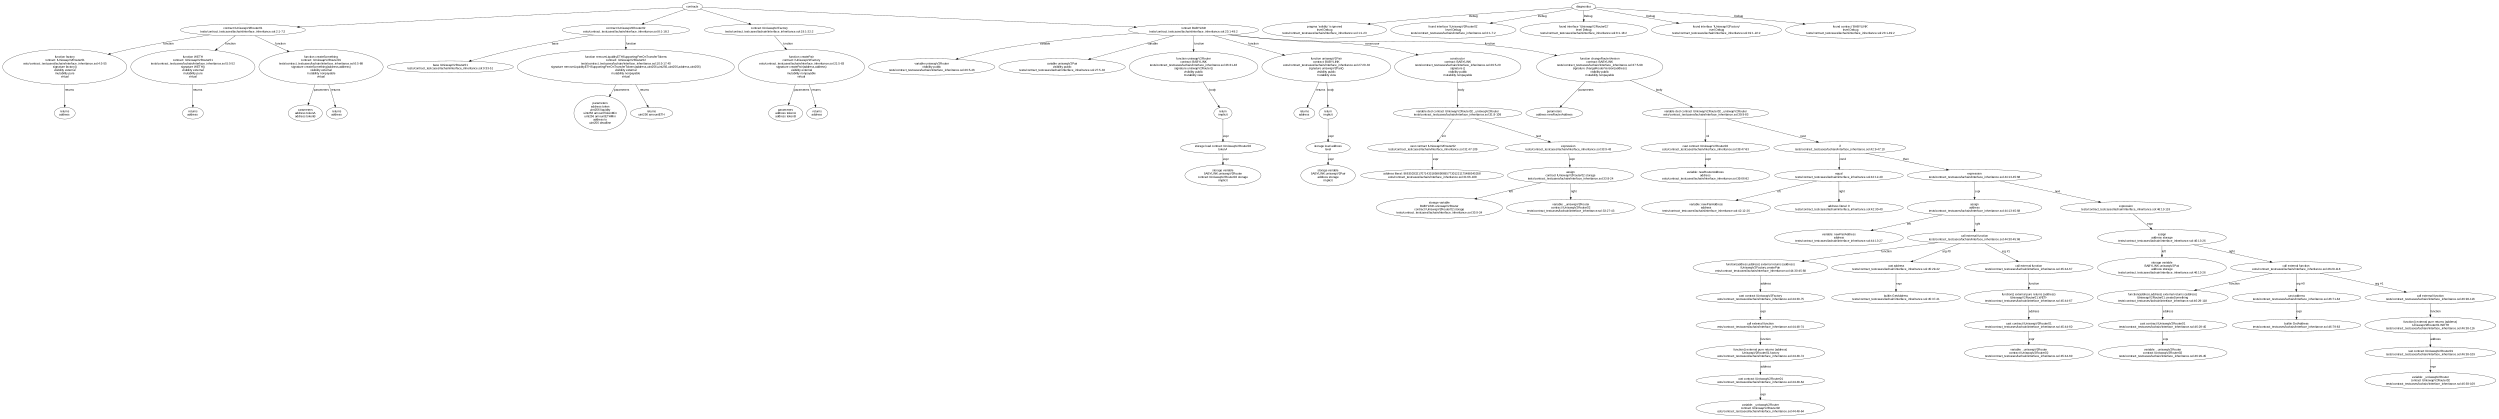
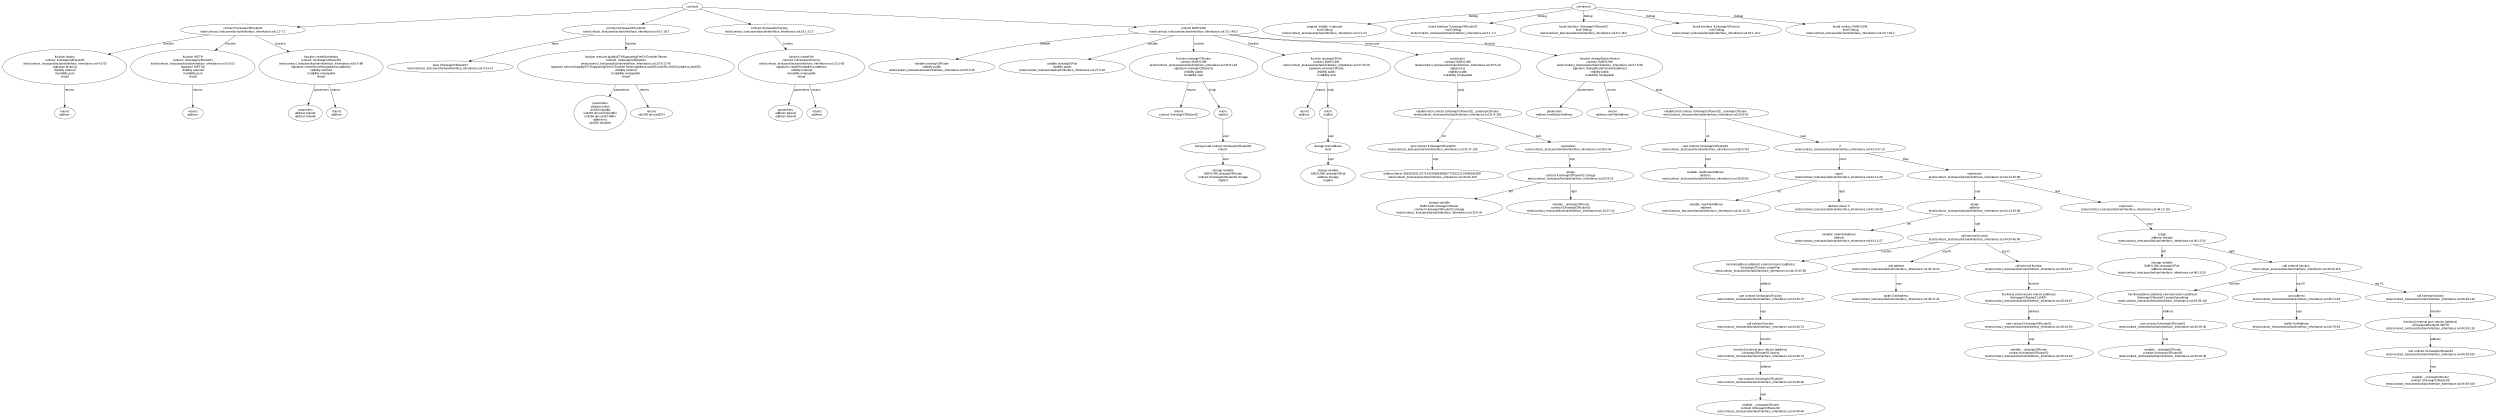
  strict digraph {
    fontname="Liberation Sans"
    node [fontname="Liberation Sans"]
    edge [fontname="Liberation Sans"]
    n1 [label="contract IUniswapV2Router01\ntests/contract_testcases/lachain/interface_inheritance.sol:2:1-7:2"]
    n2 [label="function factory\ncontract: IUniswapV2Router01\ntests/contract_testcases/lachain/interface_inheritance.sol:4:5-55\nsignature factory()\nvisibility external\nmutability pure\nvirtual"]
    n3 [label="function WETH\ncontract: IUniswapV2Router01\ntests/contract_testcases/lachain/interface_inheritance.sol:5:5-52\nsignature WETH()\nvisibility external\nmutability pure\nvirtual"]
    n4 [label="function createSomething\ncontract: IUniswapV2Router01\ntests/contract_testcases/lachain/interface_inheritance.sol:6:5-88\nsignature createSomething(address,address)\nvisibility external\nmutability nonpayable\nvirtual"]
    n5 [label="returns\naddress "]
    n6 [label="returns\naddress "]
    n7 [label="parameters\naddress tokenA\naddress tokenB"]
    n8 [label="returns\naddress "]
    n9 [label="contract IUniswapV2Router02\ntests/contract_testcases/lachain/interface_inheritance.sol:8:1-18:2"]
    n10 [label="base IUniswapV2Router01\ntests/contract_testcases/lachain/interface_inheritance.sol:9:33-51"]
    n11 [label="function removeLiquidityETHSupportingFeeOnTransferTokens\ncontract: IUniswapV2Router02\ntests/contract_testcases/lachain/interface_inheritance.sol:10:5-17:40\nsignature removeLiquidityETHSupportingFeeOnTransferTokens(address,uint256,uint256,uint256,address,uint256)\nvisibility external\nmutability nonpayable\nvirtual"]
    n12 [label="parameters\naddress token\nuint256 liquidity\nuint256 amountTokenMin\nuint256 amountETHMin\naddress to\nuint256 deadline"]
    n13 [label="returns\nuint256 amountETH"]
    n14 [label="contract IUniswapV2Factory\ntests/contract_testcases/lachain/interface_inheritance.sol:19:1-22:2"]
    n15 [label="function createPair\ncontract: IUniswapV2Factory\ntests/contract_testcases/lachain/interface_inheritance.sol:21:5-83\nsignature createPair(address,address)\nvisibility external\nmutability nonpayable\nvirtual"]
    n16 [label="parameters\naddress tokenA\naddress tokenB"]
    n17 [label="returns\naddress "]
    n18 [label="contract BABYLINK\ntests/contract_testcases/lachain/interface_inheritance.sol:23:1-49:2"]
    n19 [label="variable uniswapV2Router\nvisibility public\ntests/contract_testcases/lachain/interface_inheritance.sol:26:5-46"]
    n20 [label="variable uniswapV2Pair\nvisibility public\ntests/contract_testcases/lachain/interface_inheritance.sol:27:5-33"]
    n21 [label="function uniswapV2Router\ncontract: BABYLINK\ntests/contract_testcases/lachain/interface_inheritance.sol:26:31-46\nsignature uniswapV2Router()\nvisibility public\nmutability view"]
    n22 [label="function uniswapV2Pair\ncontract: BABYLINK\ntests/contract_testcases/lachain/interface_inheritance.sol:27:20-33\nsignature uniswapV2Pair()\nvisibility public\nmutability view"]
    n23 [label="constructor \ncontract: BABYLINK\ntests/contract_testcases/lachain/interface_inheritance.sol:29:5-20\nsignature ()\nvisibility public\nmutability nonpayable"]
    n24 [label="function changeRouterVersion\ncontract: BABYLINK\ntests/contract_testcases/lachain/interface_inheritance.sol:37:5-98\nsignature changeRouterVersion(address)\nvisibility public\nmutability nonpayable"]
+   n25 [label="returns\ncontract IUniswapV2Router02 "]
    n26 [label="return\nimplicit"]
    n27 [label="returns\naddress "]
    n28 [label="return\nimplicit"]
    n29 [label="variable decl contract IUniswapV2Router02 _uniswapV2Router\ntests/contract_testcases/lachain/interface_inheritance.sol:31:9-109"]
    n30 [label="parameters\naddress newRouterAddress"]
+   n31 [label="returns\naddress newPairAddress"]
    n32 [label="variable decl contract IUniswapV2Router02 _uniswapV2Router\ntests/contract_testcases/lachain/interface_inheritance.sol:39:9-83"]
    n33 [label="storage load contract IUniswapV2Router02\ntokenA"]
    n34 [label="storage variable\nBABYLINK.uniswapV2Router\ncontract IUniswapV2Router02 storage\nimplicit"]
    n35 [label="storage load address\nlevel"]
    n36 [label="storage variable\nBABYLINK.uniswapV2Pair\naddress storage\nimplicit"]
    n37 [label="cast contract IUniswapV2Router02\ntests/contract_testcases/lachain/interface_inheritance.sol:31:47-109"]
    n38 [label="expression\ntests/contract_testcases/lachain/interface_inheritance.sol:33:9-43"]
    n39 [label="address literal: 96635033217071433185869069577301221175488545358\ntests/contract_testcases/lachain/interface_inheritance.sol:31:66-108"]
    n40 [label="assign\ncontract IUniswapV2Router02 storage\ntests/contract_testcases/lachain/interface_inheritance.sol:33:9-24"]
    n41 [label="storage variable\nBABYLINK.uniswapV2Router\ncontract IUniswapV2Router02 storage\ntests/contract_testcases/lachain/interface_inheritance.sol:33:9-24"]
    n42 [label="variable: _uniswapV2Router\ncontract IUniswapV2Router02\ntests/contract_testcases/lachain/interface_inheritance.sol:33:27-43"]
    n43 [label="cast contract IUniswapV2Router02\ntests/contract_testcases/lachain/interface_inheritance.sol:39:47-83"]
    n44 [label="if\ntests/contract_testcases/lachain/interface_inheritance.sol:42:9-47:10"]
    n45 [label="variable: newRouterAddress\naddress\ntests/contract_testcases/lachain/interface_inheritance.sol:39:66-82"]
    n46 [label="equal\ntests/contract_testcases/lachain/interface_inheritance.sol:42:12-40"]
    n47 [label="expression\ntests/contract_testcases/lachain/interface_inheritance.sol:44:13-45:68"]
    n48 [label="variable: newPairAddress\naddress\ntests/contract_testcases/lachain/interface_inheritance.sol:42:12-26"]
    n49 [label="address literal: 0\ntests/contract_testcases/lachain/interface_inheritance.sol:42:30-40"]
    n50 [label="assign\naddress\ntests/contract_testcases/lachain/interface_inheritance.sol:44:13-45:68"]
    n51 [label="expression\ntests/contract_testcases/lachain/interface_inheritance.sol:46:13-118"]
    n52 [label="variable: newPairAddress\naddress\ntests/contract_testcases/lachain/interface_inheritance.sol:44:13-27"]
    n53 [label="call external function\ntests/contract_testcases/lachain/interface_inheritance.sol:44:30-45:68"]
    n54 [label="assign\naddress storage\ntests/contract_testcases/lachain/interface_inheritance.sol:46:13-26"]
    n55 [label="function(address,address) external returns (address)\nIUniswapV2Factory.createPair\ntests/contract_testcases/lachain/interface_inheritance.sol:44:30-45:68"]
    n56 [label="cast address\ntests/contract_testcases/lachain/interface_inheritance.sol:45:29-42"]
    n57 [label="call external function\ntests/contract_testcases/lachain/interface_inheritance.sol:45:44-67"]
    n58 [label="cast contract IUniswapV2Factory\ntests/contract_testcases/lachain/interface_inheritance.sol:44:30-75"]
    n59 [label="builtin GetAddress\ntests/contract_testcases/lachain/interface_inheritance.sol:45:37-41"]
    n60 [label="function() external pure returns (address)\nIUniswapV2Router01.WETH\ntests/contract_testcases/lachain/interface_inheritance.sol:45:44-67"]
    n61 [label="call external function\ntests/contract_testcases/lachain/interface_inheritance.sol:44:48-74"]
    n62 [label="function() external pure returns (address)\nIUniswapV2Router01.factory\ntests/contract_testcases/lachain/interface_inheritance.sol:44:48-74"]
    n63 [label="cast contract IUniswapV2Router01\ntests/contract_testcases/lachain/interface_inheritance.sol:44:48-64"]
    n64 [label="variable: _uniswapV2Router\ncontract IUniswapV2Router02\ntests/contract_testcases/lachain/interface_inheritance.sol:44:48-64"]
    n65 [label="cast contract IUniswapV2Router01\ntests/contract_testcases/lachain/interface_inheritance.sol:45:44-60"]
    n66 [label="variable: _uniswapV2Router\ncontract IUniswapV2Router02\ntests/contract_testcases/lachain/interface_inheritance.sol:45:44-60"]
    n67 [label="storage variable\nBABYLINK.uniswapV2Pair\naddress storage\ntests/contract_testcases/lachain/interface_inheritance.sol:46:13-26"]
    n68 [label="call external function\ntests/contract_testcases/lachain/interface_inheritance.sol:46:29-118"]
    n69 [label="function(address,address) external returns (address)\nIUniswapV2Router01.createSomething\ntests/contract_testcases/lachain/interface_inheritance.sol:46:29-118"]
    n70 [label="cast address\ntests/contract_testcases/lachain/interface_inheritance.sol:46:71-84"]
    n71 [label="call external function\ntests/contract_testcases/lachain/interface_inheritance.sol:46:93-116"]
    n72 [label="cast contract IUniswapV2Router01\ntests/contract_testcases/lachain/interface_inheritance.sol:46:29-45"]
    n73 [label="builtin GetAddress\ntests/contract_testcases/lachain/interface_inheritance.sol:46:79-83"]
    n74 [label="function() external pure returns (address)\nIUniswapV2Router01.WETH\ntests/contract_testcases/lachain/interface_inheritance.sol:46:93-116"]
    n75 [label="variable: _uniswapV2Router\ncontract IUniswapV2Router02\ntests/contract_testcases/lachain/interface_inheritance.sol:46:29-45"]
    n76 [label="cast contract IUniswapV2Router01\ntests/contract_testcases/lachain/interface_inheritance.sol:46:93-109"]
    n77 [label="variable: _uniswapV2Router\ncontract IUniswapV2Router02\ntests/contract_testcases/lachain/interface_inheritance.sol:46:93-109"]
    n78 [label="pragma 'solidity' is ignored\nlevel Debug\ntests/contract_testcases/lachain/interface_inheritance.sol:1:1-23"]
    n79 [label="found interface 'IUniswapV2Router01'\nlevel Debug\ntests/contract_testcases/lachain/interface_inheritance.sol:2:1-7:2"]
    n80 [label="found interface 'IUniswapV2Router02'\nlevel Debug\ntests/contract_testcases/lachain/interface_inheritance.sol:8:1-18:2"]
    n81 [label="found interface 'IUniswapV2Factory'\nlevel Debug\ntests/contract_testcases/lachain/interface_inheritance.sol:19:1-22:2"]
    n82 [label="found contract 'BABYLINK'\nlevel Debug\ntests/contract_testcases/lachain/interface_inheritance.sol:23:1-49:2"]
    contracts
-   diagnostics
+   diagnostics [label=constructor]
    n1 -> n2 [label=function]
    n1 -> n3 [label=function]
    n1 -> n4 [label=function]
    n2 -> n5 [label=returns]
    n3 -> n6 [label=returns]
    n4 -> n7 [label=parameters]
    n4 -> n8 [label=returns]
    n9 -> n10 [label=base]
    n9 -> n11 [label=function]
    n11 -> n12 [label=parameters]
    n11 -> n13 [label=returns]
    n14 -> n15 [label=function]
    n15 -> n16 [label=parameters]
    n15 -> n17 [label=returns]
    n18 -> n19 [label=variable]
    n18 -> n20 [label=variable]
    n18 -> n21 [label=function]
    n18 -> n22 [label=function]
    n18 -> n23 [label=constructor]
    n18 -> n24 [label=function]
+   n21 -> n25 [label=returns]
    n21 -> n26 [label=body]
    n22 -> n27 [label=returns]
    n22 -> n28 [label=body]
    n23 -> n29 [label=body]
    n24 -> n30 [label=parameters]
+   n24 -> n31 [label=returns]
    n24 -> n32 [label=body]
    n26 -> n33 [label=expr]
    n28 -> n35 [label=expr]
    n29 -> n37 [label=init]
    n29 -> n38 [label=next]
    n32 -> n43 [label=init]
    n32 -> n44 [label=next]
    n33 -> n34 [label=expr]
    n35 -> n36 [label=expr]
    n37 -> n39 [label=expr]
    n38 -> n40 [label=expr]
    n40 -> n41 [label=left]
    n40 -> n42 [label=right]
    n43 -> n45 [label=expr]
    n44 -> n46 [label=cond]
    n44 -> n47 [label=then]
    n46 -> n48 [label=left]
    n46 -> n49 [label=right]
    n47 -> n50 [label=expr]
    n47 -> n51 [label=next]
    n50 -> n52 [label=left]
    n50 -> n53 [label=right]
    n51 -> n54 [label=expr]
    n53 -> n55 [label=function]
    n53 -> n56 [label="arg #0"]
    n53 -> n57 [label="arg #1"]
    n54 -> n67 [label=left]
    n54 -> n68 [label=right]
    n55 -> n58 [label=address]
    n56 -> n59 [label=expr]
    n57 -> n60 [label=function]
    n58 -> n61 [label=expr]
    n60 -> n65 [label=address]
    n61 -> n62 [label=function]
    n62 -> n63 [label=address]
    n63 -> n64 [label=expr]
    n65 -> n66 [label=expr]
    n68 -> n69 [label=function]
    n68 -> n70 [label="arg #0"]
    n68 -> n71 [label="arg #1"]
    n69 -> n72 [label=address]
    n70 -> n73 [label=expr]
    n71 -> n74 [label=function]
    n72 -> n75 [label=expr]
    n74 -> n76 [label=address]
    n76 -> n77 [label=expr]
    contracts -> n1
    contracts -> n9
    contracts -> n14
    contracts -> n18
    diagnostics -> n78 [label=Debug]
    diagnostics -> n79 [label=Debug]
    diagnostics -> n80 [label=Debug]
    diagnostics -> n81 [label=Debug]
    diagnostics -> n82 [label=Debug]
  }
